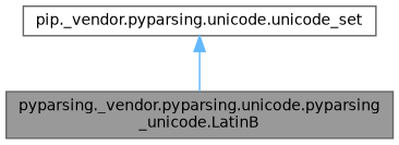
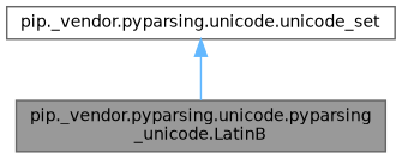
  digraph {
    node [color=gray40 fontname=Helvetica fontsize=10 shape=box style=filled]
-   n1 [fillcolor=grey60 fontcolor=black height=0.2 label="pyparsing._vendor.pyparsing.unicode.pyparsing\l_unicode.LatinB" width=0.4]
+   n1 [fillcolor=grey60 fontcolor=black height=0.2 label="pip._vendor.pyparsing.unicode.pyparsing\l_unicode.LatinB" width=0.4]
    n2 [fillcolor=white height=0.2 label="pip._vendor.pyparsing.unicode.unicode_set" width=0.4]
    n2 -> n1 [color=steelblue1 dir=back fontname=Helvetica fontsize=10 labelfontname=Helvetica labelfontsize=10 style=solid]
  }
